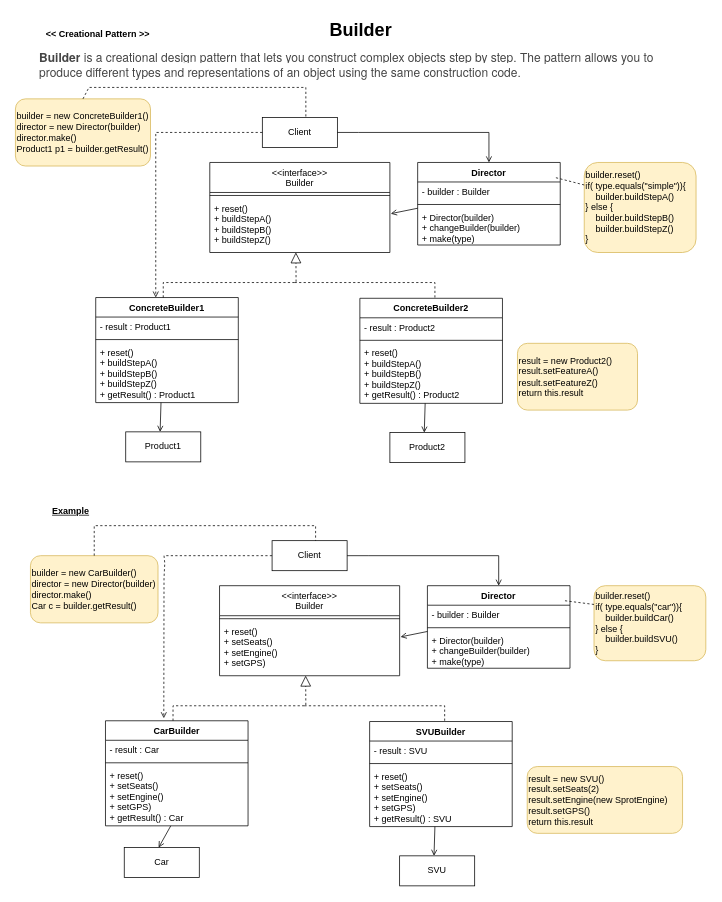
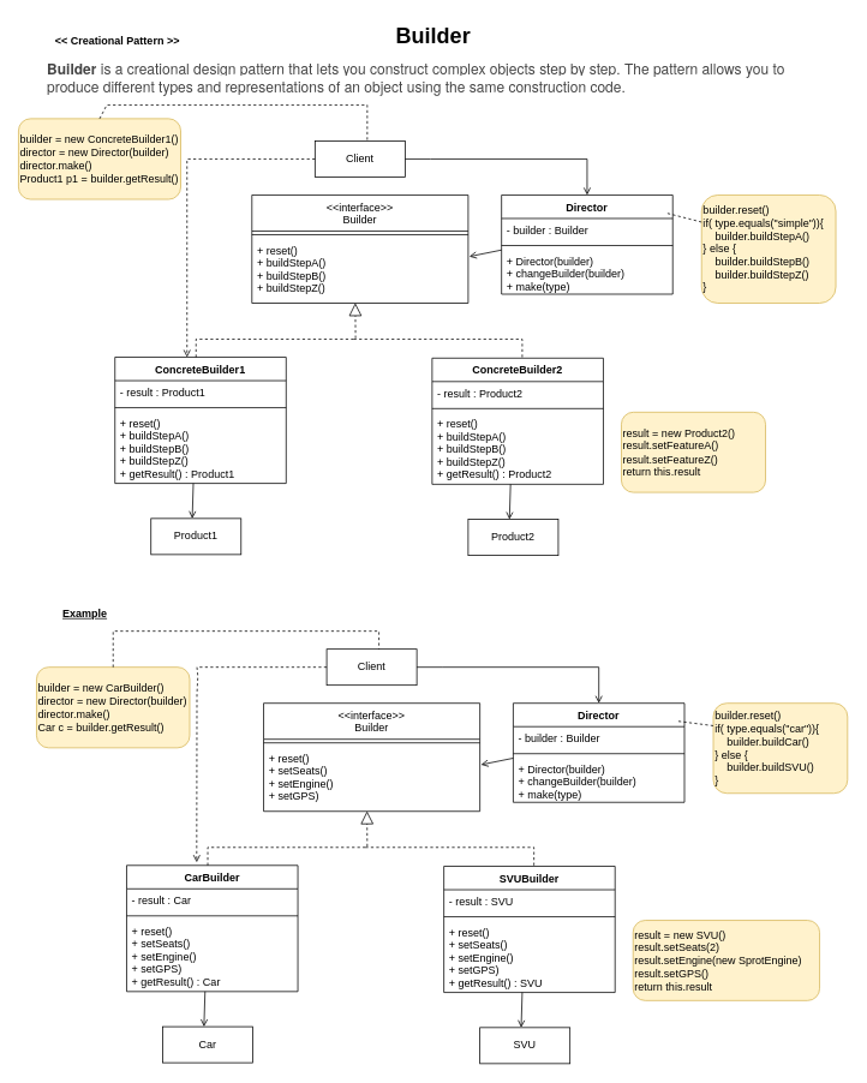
  <mxCell id="0" value="" />
  <mxCell id="1" parent="0" />
  <mxCell id="2" value="Builder" style="text;strokeColor=none;fillColor=none;html=1;fontSize=24;fontStyle=1;verticalAlign=middle;align=center;" parent="1" vertex="1"><mxGeometry x="380" width="200" height="40" as="geometry" y="20" /></mxCell>
  <mxCell id="3" value="&lt;&lt;interface&gt;&gt;&#10;Builder" style="swimlane;fontStyle=0;align=center;verticalAlign=top;childLayout=stackLayout;horizontal=1;startSize=40;horizontalStack=0;resizeParent=1;resizeParentMax=0;resizeLast=0;collapsible=1;marginBottom=0;" parent="1" vertex="1"><mxGeometry x="279" y="216" width="240" height="120" as="geometry" /></mxCell>
  <mxCell id="4" value="" style="line;strokeWidth=1;fillColor=none;align=left;verticalAlign=middle;spacingTop=-1;spacingLeft=3;spacingRight=3;rotatable=0;labelPosition=right;points=[];portConstraint=eastwest;" parent="3" vertex="1"><mxGeometry y="40" width="240" height="8" as="geometry" /></mxCell>
  <mxCell id="5" value="+ reset()&#10;+ buildStepA()&#10;+ buildStepB()&#10;+ buildStepZ()" style="text;strokeColor=none;fillColor=none;align=left;verticalAlign=top;spacingLeft=4;spacingRight=4;overflow=hidden;rotatable=0;points=[[0,0.5],[1,0.5]];portConstraint=eastwest;" parent="3" vertex="1"><mxGeometry y="48" width="240" height="72" as="geometry" /></mxCell>
  <mxCell id="6" value="&amp;lt;&amp;lt; Creational Pattern &amp;gt;&amp;gt;" style="text;html=1;strokeColor=none;fillColor=none;align=center;verticalAlign=middle;whiteSpace=wrap;rounded=0;fontStyle=1" parent="1" vertex="1"><mxGeometry x="50" y="30" width="160" height="30" as="geometry" /></mxCell>
  <mxCell id="7" value="&lt;u&gt;Example&lt;/u&gt;" style="text;html=1;strokeColor=none;fillColor=none;align=center;verticalAlign=middle;whiteSpace=wrap;rounded=0;shadow=0;sketch=0;fontStyle=1" parent="1" vertex="1"><mxGeometry x="64" y="666" width="60" height="30" as="geometry" /></mxCell>
  <mxCell id="8" value="result = new Product2()&lt;br&gt;result.setFeatureA()&lt;br&gt;result.setFeatureZ()&lt;br&gt;return this.result" style="text;html=1;align=left;verticalAlign=middle;whiteSpace=wrap;rounded=1;sketch=0;shadow=0;fillColor=#fff2cc;strokeColor=#d6b656;" parent="1" vertex="1"><mxGeometry x="689" y="457" width="160" height="89" as="geometry" /></mxCell>
  <mxCell id="9" value="Product2" style="rounded=0;whiteSpace=wrap;html=1;" parent="1" vertex="1"><mxGeometry x="519" y="576" width="100" height="40" as="geometry" /></mxCell>
  <mxCell id="10" value="Director" style="swimlane;fontStyle=1;align=center;verticalAlign=top;childLayout=stackLayout;horizontal=1;startSize=26;horizontalStack=0;resizeParent=1;resizeParentMax=0;resizeLast=0;collapsible=1;marginBottom=0;" parent="1" vertex="1"><mxGeometry x="556" y="216" width="190" height="110" as="geometry" /></mxCell>
  <mxCell id="11" value="- builder : Builder" style="text;strokeColor=none;fillColor=none;align=left;verticalAlign=top;spacingLeft=4;spacingRight=4;overflow=hidden;rotatable=0;points=[[0,0.5],[1,0.5]];portConstraint=eastwest;" parent="10" vertex="1"><mxGeometry y="26" width="190" height="26" as="geometry" /></mxCell>
  <mxCell id="12" value="" style="line;strokeWidth=1;fillColor=none;align=left;verticalAlign=middle;spacingTop=-1;spacingLeft=3;spacingRight=3;rotatable=0;labelPosition=right;points=[];portConstraint=eastwest;" parent="10" vertex="1"><mxGeometry y="52" width="190" height="8" as="geometry" /></mxCell>
  <mxCell id="13" value="+ Director(builder)&#10;+ changeBuilder(builder)&#10;+ make(type)" style="text;strokeColor=none;fillColor=none;align=left;verticalAlign=top;spacingLeft=4;spacingRight=4;overflow=hidden;rotatable=0;points=[[0,0.5],[1,0.5]];portConstraint=eastwest;" parent="10" vertex="1"><mxGeometry y="60" width="190" height="50" as="geometry" /></mxCell>
  <mxCell id="14" value="builder.reset()&lt;br&gt;if( type.equals(&quot;simple&quot;)){&lt;br&gt;&amp;nbsp; &amp;nbsp; builder.buildStepA()&lt;br&gt;} else {&lt;br&gt;&amp;nbsp; &amp;nbsp; builder.buildStepB()&lt;br&gt;&amp;nbsp; &amp;nbsp; builder.buildStepZ()&lt;br&gt;}&amp;nbsp;" style="text;html=1;align=left;verticalAlign=middle;whiteSpace=wrap;rounded=1;sketch=0;shadow=0;fillColor=#fff2cc;strokeColor=#d6b656;" parent="1" vertex="1"><mxGeometry x="778" y="216" width="149" height="120" as="geometry" /></mxCell>
  <mxCell id="15" value="" style="endArrow=open;html=1;rounded=0;entryX=1.005;entryY=0.281;entryDx=0;entryDy=0;entryPerimeter=0;exitX=0;exitY=0.02;exitDx=0;exitDy=0;exitPerimeter=0;endFill=0;" parent="1" source="13" target="5" edge="1"><mxGeometry width="50" height="50" relative="1" as="geometry"><mxPoint x="597" y="597" as="sourcePoint" /><mxPoint x="647" y="547" as="targetPoint" /></mxGeometry></mxCell>
  <mxCell id="16" value="" style="endArrow=none;dashed=1;html=1;rounded=0;exitX=0;exitY=0.25;exitDx=0;exitDy=0;entryX=1.011;entryY=0.182;entryDx=0;entryDy=0;entryPerimeter=0;" parent="1" source="14" edge="1"><mxGeometry width="50" height="50" relative="1" as="geometry"><mxPoint x="780" y="276" as="sourcePoint" /><mxPoint x="739.09" y="236.02" as="targetPoint" /></mxGeometry></mxCell>
  <mxCell id="17" value="ConcreteBuilder2" style="swimlane;fontStyle=1;align=center;verticalAlign=top;childLayout=stackLayout;horizontal=1;startSize=26;horizontalStack=0;resizeParent=1;resizeParentMax=0;resizeLast=0;collapsible=1;marginBottom=0;" parent="1" vertex="1"><mxGeometry x="479" y="397" width="190" height="140" as="geometry" /></mxCell>
  <mxCell id="18" value="- result : Product2" style="text;strokeColor=none;fillColor=none;align=left;verticalAlign=top;spacingLeft=4;spacingRight=4;overflow=hidden;rotatable=0;points=[[0,0.5],[1,0.5]];portConstraint=eastwest;" parent="17" vertex="1"><mxGeometry y="26" width="190" height="26" as="geometry" /></mxCell>
  <mxCell id="19" value="" style="line;strokeWidth=1;fillColor=none;align=left;verticalAlign=middle;spacingTop=-1;spacingLeft=3;spacingRight=3;rotatable=0;labelPosition=right;points=[];portConstraint=eastwest;" parent="17" vertex="1"><mxGeometry y="52" width="190" height="8" as="geometry" /></mxCell>
  <mxCell id="20" value="+ reset()&#10;+ buildStepA()&#10;+ buildStepB()&#10;+ buildStepZ()&#10;+ getResult() : Product2" style="text;strokeColor=none;fillColor=none;align=left;verticalAlign=top;spacingLeft=4;spacingRight=4;overflow=hidden;rotatable=0;points=[[0,0.5],[1,0.5]];portConstraint=eastwest;" parent="17" vertex="1"><mxGeometry y="60" width="190" height="80" as="geometry" /></mxCell>
  <mxCell id="21" value="" style="endArrow=open;html=1;rounded=0;entryX=0.458;entryY=0;entryDx=0;entryDy=0;entryPerimeter=0;exitX=0;exitY=0.02;exitDx=0;exitDy=0;exitPerimeter=0;endFill=0;" parent="1" target="9" edge="1"><mxGeometry width="50" height="50" relative="1" as="geometry"><mxPoint x="566" y="537" as="sourcePoint" /><mxPoint x="530.2" y="544.232" as="targetPoint" /></mxGeometry></mxCell>
  <mxCell id="22" value="Product1" style="rounded=0;whiteSpace=wrap;html=1;" parent="1" vertex="1"><mxGeometry x="167" y="575" width="100" height="40" as="geometry" /></mxCell>
  <mxCell id="23" value="ConcreteBuilder1" style="swimlane;fontStyle=1;align=center;verticalAlign=top;childLayout=stackLayout;horizontal=1;startSize=26;horizontalStack=0;resizeParent=1;resizeParentMax=0;resizeLast=0;collapsible=1;marginBottom=0;" parent="1" vertex="1"><mxGeometry x="127" y="396" width="190" height="140" as="geometry" /></mxCell>
  <mxCell id="24" value="" style="endArrow=block;dashed=1;endFill=0;endSize=12;html=1;rounded=0;exitX=0.498;exitY=1.035;exitDx=0;exitDy=0;exitPerimeter=0;entryX=0.478;entryY=0.997;entryDx=0;entryDy=0;entryPerimeter=0;" parent="23" target="5" edge="1"><mxGeometry width="160" relative="1" as="geometry"><mxPoint x="90" y="1.137e-13" as="sourcePoint" /><mxPoint x="240" y="-60" as="targetPoint" /><Array as="points"><mxPoint x="90" y="-20" /><mxPoint x="235" y="-20" /><mxPoint x="267" y="-20" /></Array></mxGeometry></mxCell>
  <mxCell id="25" value="- result : Product1" style="text;strokeColor=none;fillColor=none;align=left;verticalAlign=top;spacingLeft=4;spacingRight=4;overflow=hidden;rotatable=0;points=[[0,0.5],[1,0.5]];portConstraint=eastwest;" parent="23" vertex="1"><mxGeometry y="26" width="190" height="26" as="geometry" /></mxCell>
  <mxCell id="26" value="" style="line;strokeWidth=1;fillColor=none;align=left;verticalAlign=middle;spacingTop=-1;spacingLeft=3;spacingRight=3;rotatable=0;labelPosition=right;points=[];portConstraint=eastwest;" parent="23" vertex="1"><mxGeometry y="52" width="190" height="8" as="geometry" /></mxCell>
  <mxCell id="27" value="+ reset()&#10;+ buildStepA()&#10;+ buildStepB()&#10;+ buildStepZ()&#10;+ getResult() : Product1" style="text;strokeColor=none;fillColor=none;align=left;verticalAlign=top;spacingLeft=4;spacingRight=4;overflow=hidden;rotatable=0;points=[[0,0.5],[1,0.5]];portConstraint=eastwest;" parent="23" vertex="1"><mxGeometry y="60" width="190" height="80" as="geometry" /></mxCell>
  <mxCell id="28" value="" style="endArrow=open;html=1;rounded=0;entryX=0.458;entryY=0;entryDx=0;entryDy=0;entryPerimeter=0;exitX=0;exitY=0.02;exitDx=0;exitDy=0;exitPerimeter=0;endFill=0;" parent="1" target="22" edge="1"><mxGeometry width="50" height="50" relative="1" as="geometry"><mxPoint x="214" y="536" as="sourcePoint" /><mxPoint x="178.2" y="543.232" as="targetPoint" /></mxGeometry></mxCell>
  <mxCell id="29" value="" style="endArrow=none;dashed=1;html=1;rounded=0;" parent="1" edge="1"><mxGeometry width="50" height="50" relative="1" as="geometry"><mxPoint x="579" y="396" as="sourcePoint" /><mxPoint x="389" y="376" as="targetPoint" /><Array as="points"><mxPoint x="579" y="376" /></Array></mxGeometry></mxCell>
  <mxCell id="30" value="Client" style="rounded=0;whiteSpace=wrap;html=1;" parent="1" vertex="1"><mxGeometry x="349" y="156" width="100" height="40" as="geometry" /></mxCell>
  <mxCell id="31" value="" style="endArrow=open;dashed=1;html=1;rounded=0;endFill=0;exitX=0;exitY=0.5;exitDx=0;exitDy=0;" parent="1" source="30" edge="1"><mxGeometry width="50" height="50" relative="1" as="geometry"><mxPoint x="59" y="306" as="sourcePoint" /><mxPoint x="207" y="396" as="targetPoint" /><Array as="points"><mxPoint x="207" y="176" /></Array></mxGeometry></mxCell>
  <mxCell id="32" value="" style="endArrow=open;html=1;rounded=0;entryX=0.5;entryY=0;entryDx=0;entryDy=0;exitX=1;exitY=0.5;exitDx=0;exitDy=0;endFill=0;" parent="1" source="30" target="10" edge="1"><mxGeometry width="50" height="50" relative="1" as="geometry"><mxPoint x="649" y="166" as="sourcePoint" /><mxPoint x="619" y="116" as="targetPoint" /><Array as="points"><mxPoint x="477" y="176" /><mxPoint x="651" y="176" /></Array></mxGeometry></mxCell>
  <mxCell id="33" value="builder = new ConcreteBuilder1()&lt;br&gt;director = new Director(builder)&lt;br&gt;director.make()&lt;br&gt;Product1 p1 = builder.getResult()" style="text;html=1;align=left;verticalAlign=middle;whiteSpace=wrap;rounded=1;sketch=0;shadow=0;fillColor=#fff2cc;strokeColor=#d6b656;" parent="1" vertex="1"><mxGeometry x="20" y="131.25" width="180" height="89.5" as="geometry" /></mxCell>
  <mxCell id="34" value="" style="endArrow=none;dashed=1;html=1;rounded=0;exitX=0.5;exitY=0;exitDx=0;exitDy=0;entryX=0.58;entryY=0.015;entryDx=0;entryDy=0;entryPerimeter=0;" parent="1" source="33" target="30" edge="1"><mxGeometry width="50" height="50" relative="1" as="geometry"><mxPoint x="58" y="256" as="sourcePoint" /><mxPoint x="128" y="216" as="targetPoint" /><Array as="points"><mxPoint x="118" y="116" /><mxPoint x="268" y="116" /><mxPoint x="407" y="116" /></Array></mxGeometry></mxCell>
  <mxCell id="35" value="&lt;&lt;interface&gt;&gt;&#10;Builder" style="swimlane;fontStyle=0;align=center;verticalAlign=top;childLayout=stackLayout;horizontal=1;startSize=40;horizontalStack=0;resizeParent=1;resizeParentMax=0;resizeLast=0;collapsible=1;marginBottom=0;" parent="1" vertex="1"><mxGeometry x="292" y="780" width="240" height="120" as="geometry" /></mxCell>
  <mxCell id="36" value="" style="line;strokeWidth=1;fillColor=none;align=left;verticalAlign=middle;spacingTop=-1;spacingLeft=3;spacingRight=3;rotatable=0;labelPosition=right;points=[];portConstraint=eastwest;" parent="35" vertex="1"><mxGeometry y="40" width="240" height="8" as="geometry" /></mxCell>
  <mxCell id="37" value="+ reset()&#10;+ setSeats()&#10;+ setEngine()&#10;+ setGPS)" style="text;strokeColor=none;fillColor=none;align=left;verticalAlign=top;spacingLeft=4;spacingRight=4;overflow=hidden;rotatable=0;points=[[0,0.5],[1,0.5]];portConstraint=eastwest;" parent="35" vertex="1"><mxGeometry y="48" width="240" height="72" as="geometry" /></mxCell>
  <mxCell id="38" value="result = new SVU()&lt;br&gt;result.setSeats(2)&lt;br&gt;result.setEngine(new SprotEngine)&lt;br&gt;result.setGPS()&lt;br&gt;return this.result&lt;br&gt;" style="text;html=1;align=left;verticalAlign=middle;whiteSpace=wrap;rounded=1;sketch=0;shadow=0;fillColor=#fff2cc;strokeColor=#d6b656;" parent="1" vertex="1"><mxGeometry x="702" y="1021" width="207" height="89" as="geometry" /></mxCell>
  <mxCell id="39" value="SVU" style="rounded=0;whiteSpace=wrap;html=1;" parent="1" vertex="1"><mxGeometry x="532" y="1140" width="100" height="40" as="geometry" /></mxCell>
  <mxCell id="40" value="Director" style="swimlane;fontStyle=1;align=center;verticalAlign=top;childLayout=stackLayout;horizontal=1;startSize=26;horizontalStack=0;resizeParent=1;resizeParentMax=0;resizeLast=0;collapsible=1;marginBottom=0;" parent="1" vertex="1"><mxGeometry x="569" y="780" width="190" height="110" as="geometry" /></mxCell>
  <mxCell id="41" value="- builder : Builder" style="text;strokeColor=none;fillColor=none;align=left;verticalAlign=top;spacingLeft=4;spacingRight=4;overflow=hidden;rotatable=0;points=[[0,0.5],[1,0.5]];portConstraint=eastwest;" parent="40" vertex="1"><mxGeometry y="26" width="190" height="26" as="geometry" /></mxCell>
  <mxCell id="42" value="" style="line;strokeWidth=1;fillColor=none;align=left;verticalAlign=middle;spacingTop=-1;spacingLeft=3;spacingRight=3;rotatable=0;labelPosition=right;points=[];portConstraint=eastwest;" parent="40" vertex="1"><mxGeometry y="52" width="190" height="8" as="geometry" /></mxCell>
  <mxCell id="43" value="+ Director(builder)&#10;+ changeBuilder(builder)&#10;+ make(type)" style="text;strokeColor=none;fillColor=none;align=left;verticalAlign=top;spacingLeft=4;spacingRight=4;overflow=hidden;rotatable=0;points=[[0,0.5],[1,0.5]];portConstraint=eastwest;" parent="40" vertex="1"><mxGeometry y="60" width="190" height="50" as="geometry" /></mxCell>
  <mxCell id="44" value="builder.reset()&lt;br&gt;if( type.equals(&quot;car&quot;)){&lt;br&gt;&amp;nbsp; &amp;nbsp; builder.buildCar()&lt;br&gt;} else {&lt;br&gt;&amp;nbsp; &amp;nbsp; builder.buildSVU()&lt;br&gt;}&amp;nbsp;" style="text;html=1;align=left;verticalAlign=middle;whiteSpace=wrap;rounded=1;sketch=0;shadow=0;fillColor=#fff2cc;strokeColor=#d6b656;" parent="1" vertex="1"><mxGeometry x="791" y="780" width="149" height="100" as="geometry" /></mxCell>
  <mxCell id="45" value="" style="endArrow=open;html=1;rounded=0;entryX=1.005;entryY=0.281;entryDx=0;entryDy=0;entryPerimeter=0;exitX=0;exitY=0.02;exitDx=0;exitDy=0;exitPerimeter=0;endFill=0;" parent="1" source="43" target="37" edge="1"><mxGeometry width="50" height="50" relative="1" as="geometry"><mxPoint x="610" y="1161" as="sourcePoint" /><mxPoint x="660" y="1111" as="targetPoint" /></mxGeometry></mxCell>
  <mxCell id="46" value="" style="endArrow=none;dashed=1;html=1;rounded=0;exitX=0;exitY=0.25;exitDx=0;exitDy=0;entryX=1.011;entryY=0.182;entryDx=0;entryDy=0;entryPerimeter=0;" parent="1" source="44" edge="1"><mxGeometry width="50" height="50" relative="1" as="geometry"><mxPoint x="793" y="840" as="sourcePoint" /><mxPoint x="752.09" y="800.02" as="targetPoint" /></mxGeometry></mxCell>
  <mxCell id="47" value="SVUBuilder" style="swimlane;fontStyle=1;align=center;verticalAlign=top;childLayout=stackLayout;horizontal=1;startSize=26;horizontalStack=0;resizeParent=1;resizeParentMax=0;resizeLast=0;collapsible=1;marginBottom=0;" parent="1" vertex="1"><mxGeometry x="492" y="961" width="190" height="140" as="geometry" /></mxCell>
  <mxCell id="48" value="- result : SVU" style="text;strokeColor=none;fillColor=none;align=left;verticalAlign=top;spacingLeft=4;spacingRight=4;overflow=hidden;rotatable=0;points=[[0,0.5],[1,0.5]];portConstraint=eastwest;" parent="47" vertex="1"><mxGeometry y="26" width="190" height="26" as="geometry" /></mxCell>
  <mxCell id="49" value="" style="line;strokeWidth=1;fillColor=none;align=left;verticalAlign=middle;spacingTop=-1;spacingLeft=3;spacingRight=3;rotatable=0;labelPosition=right;points=[];portConstraint=eastwest;" parent="47" vertex="1"><mxGeometry y="52" width="190" height="8" as="geometry" /></mxCell>
  <mxCell id="50" value="+ reset()&#10;+ setSeats()&#10;+ setEngine()&#10;+ setGPS)&#10;+ getResult() : SVU" style="text;strokeColor=none;fillColor=none;align=left;verticalAlign=top;spacingLeft=4;spacingRight=4;overflow=hidden;rotatable=0;points=[[0,0.5],[1,0.5]];portConstraint=eastwest;" parent="47" vertex="1"><mxGeometry y="60" width="190" height="80" as="geometry" /></mxCell>
  <mxCell id="51" value="" style="endArrow=open;html=1;rounded=0;entryX=0.458;entryY=0;entryDx=0;entryDy=0;entryPerimeter=0;exitX=0;exitY=0.02;exitDx=0;exitDy=0;exitPerimeter=0;endFill=0;" parent="1" target="39" edge="1"><mxGeometry width="50" height="50" relative="1" as="geometry"><mxPoint x="579" y="1101" as="sourcePoint" /><mxPoint x="543.2" y="1108.232" as="targetPoint" /></mxGeometry></mxCell>
- <mxCell id="52" value="Car" style="rounded=0;whiteSpace=wrap;html=1;" parent="1" vertex="1"><mxGeometry x="165" y="1129" width="100" height="40" as="geometry" /></mxCell>
+ <mxCell id="52" value="Car" style="rounded=0;whiteSpace=wrap;html=1;" parent="1" vertex="1"><mxGeometry x="180" y="1139" width="100" height="40" as="geometry" /></mxCell>
  <mxCell id="53" value="CarBuilder" style="swimlane;fontStyle=1;align=center;verticalAlign=top;childLayout=stackLayout;horizontal=1;startSize=26;horizontalStack=0;resizeParent=1;resizeParentMax=0;resizeLast=0;collapsible=1;marginBottom=0;" parent="1" vertex="1"><mxGeometry x="140" y="960" width="190" height="140" as="geometry" /></mxCell>
  <mxCell id="54" value="" style="endArrow=block;dashed=1;endFill=0;endSize=12;html=1;rounded=0;exitX=0.498;exitY=1.035;exitDx=0;exitDy=0;exitPerimeter=0;entryX=0.478;entryY=0.997;entryDx=0;entryDy=0;entryPerimeter=0;" parent="53" target="37" edge="1"><mxGeometry width="160" relative="1" as="geometry"><mxPoint x="90" y="1.137e-13" as="sourcePoint" /><mxPoint x="240" y="-60" as="targetPoint" /><Array as="points"><mxPoint x="90" y="-20" /><mxPoint x="235" y="-20" /><mxPoint x="267" y="-20" /></Array></mxGeometry></mxCell>
  <mxCell id="55" value="- result : Car" style="text;strokeColor=none;fillColor=none;align=left;verticalAlign=top;spacingLeft=4;spacingRight=4;overflow=hidden;rotatable=0;points=[[0,0.5],[1,0.5]];portConstraint=eastwest;" parent="53" vertex="1"><mxGeometry y="26" width="190" height="26" as="geometry" /></mxCell>
  <mxCell id="56" value="" style="line;strokeWidth=1;fillColor=none;align=left;verticalAlign=middle;spacingTop=-1;spacingLeft=3;spacingRight=3;rotatable=0;labelPosition=right;points=[];portConstraint=eastwest;" parent="53" vertex="1"><mxGeometry y="52" width="190" height="8" as="geometry" /></mxCell>
  <mxCell id="57" value="+ reset()&#10;+ setSeats()&#10;+ setEngine()&#10;+ setGPS)&#10;+ getResult() : Car" style="text;strokeColor=none;fillColor=none;align=left;verticalAlign=top;spacingLeft=4;spacingRight=4;overflow=hidden;rotatable=0;points=[[0,0.5],[1,0.5]];portConstraint=eastwest;" parent="53" vertex="1"><mxGeometry y="60" width="190" height="80" as="geometry" /></mxCell>
  <mxCell id="58" value="" style="endArrow=open;html=1;rounded=0;entryX=0.458;entryY=0;entryDx=0;entryDy=0;entryPerimeter=0;exitX=0;exitY=0.02;exitDx=0;exitDy=0;exitPerimeter=0;endFill=0;" parent="1" target="52" edge="1"><mxGeometry width="50" height="50" relative="1" as="geometry"><mxPoint x="227" y="1100" as="sourcePoint" /><mxPoint x="191.2" y="1107.232" as="targetPoint" /></mxGeometry></mxCell>
  <mxCell id="59" value="" style="endArrow=none;dashed=1;html=1;rounded=0;" parent="1" edge="1"><mxGeometry width="50" height="50" relative="1" as="geometry"><mxPoint x="592" y="960" as="sourcePoint" /><mxPoint x="402" y="940" as="targetPoint" /><Array as="points"><mxPoint x="592" y="940" /></Array></mxGeometry></mxCell>
  <mxCell id="60" value="Client" style="rounded=0;whiteSpace=wrap;html=1;" parent="1" vertex="1"><mxGeometry x="362" y="720" width="100" height="40" as="geometry" /></mxCell>
  <mxCell id="61" value="" style="endArrow=open;dashed=1;html=1;rounded=0;endFill=0;exitX=0;exitY=0.5;exitDx=0;exitDy=0;entryX=0.409;entryY=-0.024;entryDx=0;entryDy=0;entryPerimeter=0;" parent="1" source="60" target="53" edge="1"><mxGeometry width="50" height="50" relative="1" as="geometry"><mxPoint x="72" y="870" as="sourcePoint" /><mxPoint x="210" y="960" as="targetPoint" /><Array as="points"><mxPoint x="218" y="740" /><mxPoint x="219" y="750" /><mxPoint x="218" y="770" /></Array></mxGeometry></mxCell>
  <mxCell id="62" value="" style="endArrow=open;html=1;rounded=0;entryX=0.5;entryY=0;entryDx=0;entryDy=0;exitX=1;exitY=0.5;exitDx=0;exitDy=0;endFill=0;" parent="1" source="60" target="40" edge="1"><mxGeometry width="50" height="50" relative="1" as="geometry"><mxPoint x="662" y="730" as="sourcePoint" /><mxPoint x="632" y="680" as="targetPoint" /><Array as="points"><mxPoint x="490" y="740" /><mxPoint x="664" y="740" /></Array></mxGeometry></mxCell>
  <mxCell id="63" value="builder = new CarBuilder()&lt;br&gt;director = new Director(builder)&lt;br&gt;director.make()&lt;br&gt;Car c = builder.getResult()" style="text;html=1;align=left;verticalAlign=middle;whiteSpace=wrap;rounded=1;sketch=0;shadow=0;fillColor=#fff2cc;strokeColor=#d6b656;" parent="1" vertex="1"><mxGeometry x="40" y="740" width="170" height="89.5" as="geometry" /></mxCell>
  <mxCell id="64" value="" style="endArrow=none;dashed=1;html=1;rounded=0;exitX=0.5;exitY=0;exitDx=0;exitDy=0;entryX=0.58;entryY=0.015;entryDx=0;entryDy=0;entryPerimeter=0;" parent="1" source="63" target="60" edge="1"><mxGeometry width="50" height="50" relative="1" as="geometry"><mxPoint x="60" y="860" as="sourcePoint" /><mxPoint x="130" y="820" as="targetPoint" /><Array as="points"><mxPoint x="125" y="700" /><mxPoint x="420" y="700" /><mxPoint x="420" y="720" /></Array></mxGeometry></mxCell>
  <mxCell id="65" value="&lt;strong style=&quot;box-sizing: border-box; font-weight: bolder; color: rgb(68, 68, 68); font-family: &amp;quot;PT Sans&amp;quot;, &amp;quot;Helvetica Neue&amp;quot;, Arial, sans-serif; font-size: 16px; font-style: normal; font-variant-ligatures: normal; font-variant-caps: normal; letter-spacing: normal; orphans: 2; text-align: left; text-indent: 0px; text-transform: none; widows: 2; word-spacing: 0px; -webkit-text-stroke-width: 0px; background-color: rgb(255, 255, 255); text-decoration-thickness: initial; text-decoration-style: initial; text-decoration-color: initial;&quot;&gt;Builder&lt;/strong&gt;&lt;span style=&quot;color: rgb(68, 68, 68); font-family: &amp;quot;PT Sans&amp;quot;, &amp;quot;Helvetica Neue&amp;quot;, Arial, sans-serif; font-size: 16px; font-style: normal; font-variant-ligatures: normal; font-variant-caps: normal; font-weight: 400; letter-spacing: normal; orphans: 2; text-align: left; text-indent: 0px; text-transform: none; widows: 2; word-spacing: 0px; -webkit-text-stroke-width: 0px; background-color: rgb(255, 255, 255); text-decoration-thickness: initial; text-decoration-style: initial; text-decoration-color: initial; float: none; display: inline !important;&quot;&gt;&lt;span&gt;&amp;nbsp;&lt;/span&gt;is a creational design pattern that lets you construct complex objects step by step. The pattern allows you to produce different types and representations of an object using the same construction&amp;nbsp;code.&lt;/span&gt;" style="text;whiteSpace=wrap;html=1;" vertex="1" parent="1"><mxGeometry x="50" y="60" width="840" height="50" as="geometry" /></mxCell>
